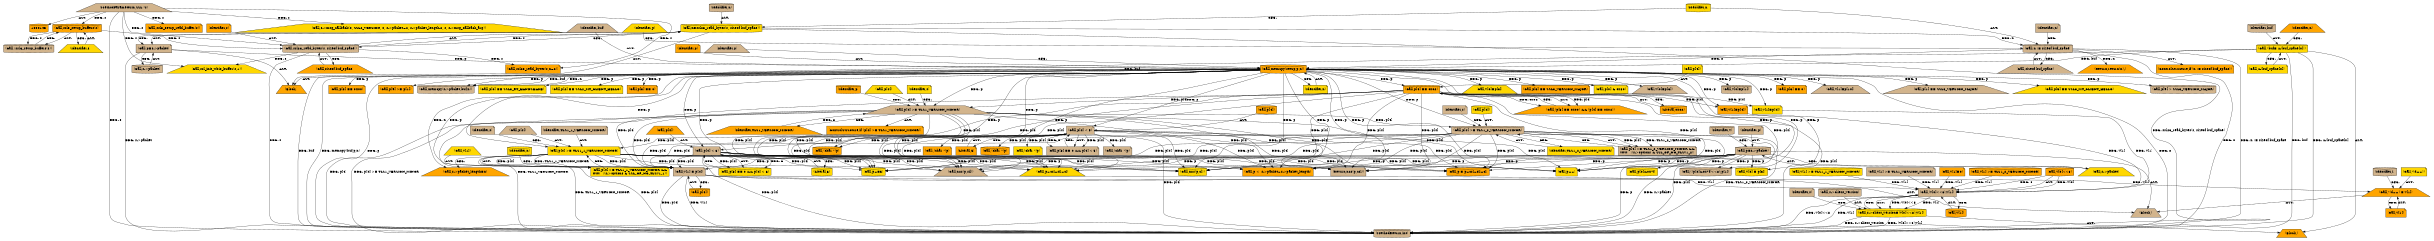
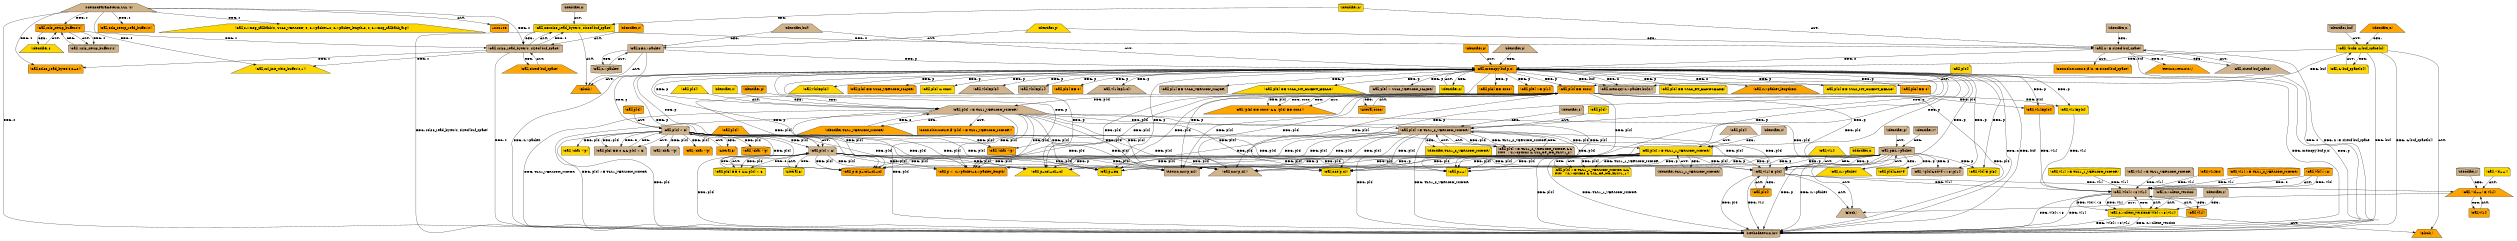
  digraph {
    node [fillcolor=tan shape=note style=filled]
    n1 [label="(Call,v[1] = p[4])"]
    n2 [fillcolor=orange label="(Call,*(d++) = v[1])" shape=trapezium]
    n3 [label="(Call,(v[0]<<8)|v[1])"]
    n4 [label="(MethodReturn,int)" shape=cylinder]
    n5 [label="(Block,)" shape=trapezium]
    n6 [fillcolor=orange label="(Call,p[4])" shape=cylinder]
    n7 [fillcolor=orange label="(Call,v[1])"]
    n8 [fillcolor=gold label="(Call,s->client_version=(v[0]<<8)|v[1])" shape=cylinder]
    n9 [fillcolor=orange label="(Call,v[1])" shape=cylinder]
    n10 [label="(Call,p[4] >= TLS1_VERSION_MINOR)" shape=trapezium]
    n11 [label="(Call,p[4] >= TLS1_2_VERSION_MINOR)" shape=cylinder]
    n12 [fillcolor=orange label="(ControlStructure,if (p[4] >= TLS1_VERSION_MINOR))"]
    n13 [label="(Call,n2s(p,sil))" shape=trapezium]
    n14 [fillcolor=gold label="(Call,p++)"]
    n15 [fillcolor=gold label="(Call,p+=5)" shape=cylinder]
    n16 [label="(Return,n2s(p,csl))"]
    n17 [fillcolor=gold label="(Call,n2s(p,cl))" shape=cylinder]
    n18 [fillcolor=orange label="(Call,p = p+csl+sil+cl)" shape=cylinder]
    n19 [fillcolor=orange label="(Call,p <  s->packet+s->packet_length)"]
    n20 [fillcolor=orange label="(Identifier,TLS1_VERSION_MINOR)" shape=trapezium]
    n21 [fillcolor=gold label="(Call,p+csl+sil+cl)" shape=trapezium]
    n22 [fillcolor=gold label="(Call,p[4] >= TLS1_1_VERSION_MINOR)"]
    n23 [fillcolor=gold label="(Identifier,TLS1_2_VERSION_MINOR)"]
    n24 [label="(Call,p[4] >= TLS1_2_VERSION_MINOR &&\n\t\t\t\t\t   !(s->options & SSL_OP_NO_TLSv1_2))"]
-   n25 [fillcolor=orange label="(Call,memcpy(setup,p,n))" shape=cylinder]
+   n25 [fillcolor=orange label="(Call,memcpy(buf,p,n))" shape=cylinder]
    n26 [fillcolor=orange label="(Call,p[4] == 0x02)" shape=cylinder]
    n27 [label="(Call,p[4] < 6)"]
    n28 [label="(Call,p[4] < 5)"]
    n29 [fillcolor=gold label="(Call,v[0]=p[3])" shape=trapezium]
    n30 [fillcolor=orange label="(Call,p[3] == SSL3_VERSION_MAJOR)"]
    n31 [fillcolor=gold label="(Call,p[0] & 0x80)"]
    n32 [label="(Call,v[0]=p[3])" shape=trapezium]
    n33 [label="(Call,v[0]=p[1])" shape=cylinder]
    n34 [fillcolor=orange label="(Call,p[3] == 0)"]
    n35 [fillcolor=orange label="(Block,)" shape=trapezium]
    n36 [label="(Call,v[1]=p[10])" shape=trapezium]
    n37 [fillcolor=orange label="(Call,(char *)p)" shape=cylinder]
-   n38 [label="(Call,p[1] == SSL3_VERSION_MAJOR)" shape=trapezium]
+   n38 [label="(Call,p[1] == SSL3_VERSION_MAJOR)" shape=cylinder]
    n39 [fillcolor=gold label="(Call,p[5] == SSL3_MT_CLIENT_HELLO)" shape=trapezium]
    n40 [label="(Call,p[9] > SSL3_VERSION_MAJOR)" shape=cylinder]
    n41 [fillcolor=gold label="(Identifier,n)"]
    n42 [fillcolor=orange label="(Call,v[1]=p[4])"]
    n43 [fillcolor=orange label="(Call,p[3] == 0x00)"]
    n44 [label="(Call,((p[0]&0x7f)<<8)|p[1])" shape=cylinder]
    n45 [fillcolor=orange label="(Call,p[9] >= p[1])"]
    n46 [label="(Call,memcpy(s->packet,buf,n))" shape=cylinder]
    n47 [fillcolor=gold label="(Call,p[0] == SSL3_RT_HANDSHAKE)"]
    n48 [fillcolor=orange label="(Call,s->packet_length=n)" shape=trapezium]
    n49 [fillcolor=gold label="(Call,p[2] == SSL2_MT_CLIENT_HELLO)"]
    n50 [fillcolor=orange label="(Call,p[3] == 0)"]
    n51 [fillcolor=gold label="(Call,v[1]=p[4])"]
    n52 [fillcolor=gold label="(Call,v[0] = p[3])" shape=cylinder]
    n53 [fillcolor=orange label="(Literal,0x02)" shape=cylinder]
    n54 [fillcolor=orange label="(Call,(p[3] == 0x00) && (p[4] == 0x02))" shape=trapezium]
    n55 [fillcolor=gold label="(Call,p[3] == 0 && p[4] < 6)" shape=cylinder]
    n56 [fillcolor=gold label="(Literal,6)" shape=cylinder]
    n57 [fillcolor=gold label="(Call,(char *)p)"]
    n58 [label="(Call,p[3] == 0 && p[4] < 5)"]
    n59 [label="(Call,(char *)p)"]
    n60 [fillcolor=orange label="(Call,(char *)p)"]
    n61 [fillcolor=orange label="(Literal,5)"]
    n62 [fillcolor=orange label="(Call,(char *)p)" shape=cylinder]
    n63 [fillcolor=gold label="(Call,p[4] >= TLS1_1_VERSION_MINOR &&\n\t\t\t\t\t   !(s->options & SSL_OP_NO_TLSv1_1))"]
    n64 [label="(Identifier,TLS1_1_VERSION_MINOR)"]
    n65 [fillcolor=gold label="(Call,*buf= &(buf_space[0]))" shape=cylinder]
    n66 [fillcolor=gold label="(Call,&(buf_space[0]))"]
    n67 [fillcolor=orange label="(Block,)" shape=trapezium]
    n68 [label="(Call,p=s->packet)"]
    n69 [label="(Call,s->packet)" shape=cylinder]
    n70 [label="(Call,n != sizeof buf_space)" shape=cylinder]
    n71 [label="(Call,sizeof buf_space)" shape=trapezium]
    n72 [fillcolor=orange label="(ControlStructure,if (n != sizeof buf_space))"]
    n73 [fillcolor=orange label="(Return,return(n);)" shape=trapezium]
    n74 [fillcolor=gold label="(Call,n=ssl23_read_bytes(s, sizeof buf_space))" shape=cylinder]
    n75 [label="(Call,ssl23_read_bytes(s, sizeof buf_space))" shape=cylinder]
    n76 [fillcolor=orange label="(Call,ssl23_read_bytes(s,n+2))"]
    n77 [fillcolor=orange label="(Call,sizeof buf_space)" shape=trapezium]
    n78 [fillcolor=gold label="(Call,ssl_init_wbio_buffer(s,1))" shape=trapezium]
    n79 [fillcolor=orange label="(Call,ssl3_setup_buffers(s))" shape=cylinder]
    n80 [label="(Call,!ssl3_setup_buffers(s))" shape=cylinder]
    n81 [fillcolor=gold label="(Identifier,s)" shape=trapezium]
    n82 [label="(MethodParameterIn,SSL *s)" shape=trapezium]
    n83 [fillcolor=orange label="(Call,ssl3_setup_read_buffer(s))"]
    n84 [fillcolor=gold label="(Call,s->msg_callback(0, SSL2_VERSION, 0, s->packet+2, s->packet_length-2, s, s->msg_callback_arg))" shape=trapezium]
    1000145 [fillcolor=orange shape=cylinder]
    n86 [label="(Call,p=s->packet)" shape=cylinder]
    n87 [fillcolor=gold label="(Call,s->packet)" shape=trapezium]
    n88 [fillcolor=gold label="(Call,p[0]&0x7f)" shape=cylinder]
    n89 [fillcolor=gold label="(Call,*(d++))"]
    n90 [fillcolor=gold label="(Call,v[1])" shape=trapezium]
    n91 [label="(Identifier,v)" shape=cylinder]
    n92 [label="(Identifier,n)"]
    n93 [fillcolor=gold label="(Call,v[1] >= TLS1_1_VERSION_MINOR)" shape=cylinder]
    n94 [label="(Identifier,s)"]
    n95 [label="(Call,s->client_version)" shape=cylinder]
    n96 [label="(Identifier,s)"]
    n97 [label="(Call,v[1] >= TLS1_VERSION_MINOR)"]
    n98 [fillcolor=gold label="(Identifier,n)" shape=cylinder]
    n99 [fillcolor=gold label="(Call,p[4])" shape=trapezium]
    n100 [fillcolor=gold label="(Call,p[4])"]
    n101 [label="(Identifier,i)" shape=cylinder]
    n102 [label="(Call,p[4])" shape=trapezium]
    n103 [label="(Identifier,p)"]
    n104 [fillcolor=orange label="(Call,p[4])" shape=trapezium]
    n105 [fillcolor=orange label="(Identifier,s)"]
    n106 [fillcolor=gold label="(Identifier,s)"]
    n107 [label="(Identifier,s)"]
    n108 [fillcolor=orange label="(Identifier,p)"]
    n109 [fillcolor=orange label="(Call,p[4])" shape=cylinder]
    n110 [fillcolor=orange label="(Call,v[1]=0)"]
    n111 [fillcolor=orange label="(Identifier,p)" shape=cylinder]
    n112 [fillcolor=gold label="(Call,p[4])" shape=cylinder]
    n113 [label="(Identifier,buf)" shape=trapezium]
    n114 [fillcolor=orange label="(Identifier,n)" shape=trapezium]
    n115 [fillcolor=gold label="(Identifier,n)" shape=cylinder]
    n116 [fillcolor=orange label="(Call,v[1] >= TLS1_2_VERSION_MINOR)" shape=cylinder]
    n117 [label="(Identifier,p)" shape=trapezium]
    n118 [fillcolor=gold label="(Identifier,p)" shape=trapezium]
    n119 [label="(Identifier,buf)" shape=cylinder]
    n120 [fillcolor=orange label="(Call,v[0]<<8)" shape=cylinder]
    n121 [label="(Identifier,n)" shape=cylinder]
    n1 -> n2 [label="DDG: v[1]"]
    n1 -> n3 [label="DDG: v[1]"]
    n1 -> n4 [label="DDG: p[4]"]
    n1 -> n4 [label="DDG: v[1]"]
    n1 -> n5 [label="AST: "]
    n1 -> n6 [label="CFG: "]
    n2 -> n5 [label="AST: "]
    n2 -> n7 [label="CFG: "]
    n3 -> n4 [label="DDG: v[0]<<8"]
    n3 -> n4 [label="DDG: v[1]"]
    n3 -> n8 [label="AST: "]
    n3 -> n8 [label="DDG: v[0]<<8"]
    n3 -> n8 [label="DDG: v[1]"]
    n3 -> n9 [label="CFG: "]
    n6 -> n1 [label="AST: "]
    n7 -> n2 [label="AST: "]
    n8 -> n3 [label="CFG: "]
    n8 -> n4 [label="DDG: (v[0]<<8)|v[1]"]
    n8 -> n4 [label="DDG: s->client_version"]
    n8 -> n67 [label="AST: "]
    n9 -> n3 [label="AST: "]
    n10 -> n1 [label="DDG: p[4]"]
    n10 -> n4 [label="DDG: p[4]"]
    n10 -> n4 [label="DDG: TLS1_VERSION_MINOR"]
    n10 -> n4 [label="DDG: p[4] >= TLS1_VERSION_MINOR"]
    n10 -> n11 [label="DDG: p[4]"]
    n10 -> n12 [label="AST: "]
    n10 -> n13 [label="DDG: p[4]"]
    n10 -> n14 [label="DDG: p[4]"]
    n10 -> n15 [label="DDG: p[4]"]
    n10 -> n16 [label="DDG: p[4]"]
    n10 -> n17 [label="DDG: p[4]"]
    n10 -> n18 [label="DDG: p[4]"]
    n10 -> n19 [label="DDG: p[4]"]
    n10 -> n20 [label="CFG: "]
    n10 -> n21 [label="DDG: p[4]"]
    n11 -> n1 [label="DDG: p[4]"]
    n11 -> n4 [label="DDG: p[4]"]
    n11 -> n4 [label="DDG: TLS1_2_VERSION_MINOR"]
    n11 -> n13 [label="DDG: p[4]"]
    n11 -> n14 [label="DDG: p[4]"]
    n11 -> n15 [label="DDG: p[4]"]
    n11 -> n16 [label="DDG: p[4]"]
    n11 -> n17 [label="DDG: p[4]"]
    n11 -> n18 [label="DDG: p[4]"]
    n11 -> n19 [label="DDG: p[4]"]
    n11 -> n21 [label="DDG: p[4]"]
    n11 -> n22 [label="DDG: p[4]"]
    n11 -> n23 [label="CFG: "]
    n11 -> n24 [label="AST: "]
    n11 -> n24 [label="DDG: p[4]"]
    n11 -> n24 [label="DDG: TLS1_2_VERSION_MINOR"]
    n20 -> n10 [label="DDG: 8"]
    n22 -> n1 [label="DDG: p[4]"]
    n22 -> n4 [label="DDG: p[4]"]
    n22 -> n4 [label="DDG: TLS1_1_VERSION_MINOR"]
    n22 -> n13 [label="DDG: p[4]"]
    n22 -> n14 [label="DDG: p[4]"]
    n22 -> n15 [label="DDG: p[4]"]
    n22 -> n16 [label="DDG: p[4]"]
    n22 -> n17 [label="DDG: p[4]"]
    n22 -> n18 [label="DDG: p[4]"]
    n22 -> n19 [label="DDG: p[4]"]
    n22 -> n21 [label="DDG: p[4]"]
    n22 -> n63 [label="AST: "]
    n22 -> n63 [label="DDG: p[4]"]
    n22 -> n63 [label="DDG: TLS1_1_VERSION_MINOR"]
-   n22 -> n48 [label="CFG: "]
+   n22 -> n64 [label="CFG: "]
    n23 -> n11 [label="AST: "]
    n24 -> n11 [label="CFG: "]
    n25 -> n1 [label="DDG: p"]
    n25 -> n4 [label="DDG: n"]
    n25 -> n4 [label="DDG: buf"]
    n25 -> n4 [label="DDG: memcpy(buf,p,n)"]
    n25 -> n4 [label="DDG: p"]
    n25 -> n10 [label="DDG: p"]
    n25 -> n11 [label="DDG: p"]
    n25 -> n13 [label="DDG: p"]
    n25 -> n14 [label="DDG: p"]
    n25 -> n15 [label="DDG: p"]
    n25 -> n16 [label="DDG: p"]
    n25 -> n17 [label="DDG: p"]
    n25 -> n18 [label="DDG: p"]
    n25 -> n19 [label="DDG: p"]
    n25 -> n21 [label="DDG: p"]
    n25 -> n22 [label="DDG: p"]
    n25 -> n26 [label="DDG: p"]
    n25 -> n27 [label="DDG: p"]
    n25 -> n28 [label="DDG: p"]
    n25 -> n29 [label="DDG: p"]
    n25 -> n30 [label="DDG: p"]
    n25 -> n31 [label="DDG: p"]
    n25 -> n32 [label="DDG: p"]
    n25 -> n33 [label="DDG: p"]
    n25 -> n34 [label="DDG: p"]
    n25 -> n35 [label="AST: "]
    n25 -> n36 [label="DDG: p"]
    n25 -> n37 [label="DDG: p"]
    n25 -> n38 [label="DDG: p"]
    n25 -> n39 [label="DDG: p"]
    n25 -> n40 [label="DDG: p"]
    n25 -> n41 [label="CFG: "]
    n25 -> n42 [label="DDG: p"]
    n25 -> n43 [label="DDG: p"]
    n25 -> n44 [label="DDG: p"]
    n25 -> n45 [label="DDG: p"]
    n25 -> n46 [label="DDG: buf"]
    n25 -> n46 [label="DDG: n"]
    n25 -> n47 [label="DDG: p"]
    n25 -> n48 [label="DDG: n"]
    n25 -> n49 [label="DDG: p"]
    n25 -> n50 [label="DDG: p"]
    n25 -> n51 [label="DDG: p"]
    n25 -> n52 [label="DDG: p"]
    n26 -> n1 [label="DDG: p[4]"]
    n26 -> n4 [label="DDG: p[4]"]
    n26 -> n10 [label="DDG: p[4]"]
    n26 -> n13 [label="DDG: p[4]"]
    n26 -> n14 [label="DDG: p[4]"]
    n26 -> n15 [label="DDG: p[4]"]
    n26 -> n16 [label="DDG: p[4]"]
    n26 -> n17 [label="DDG: p[4]"]
    n26 -> n18 [label="DDG: p[4]"]
    n26 -> n19 [label="DDG: p[4]"]
    n26 -> n21 [label="DDG: p[4]"]
    n26 -> n42 [label="DDG: p[4]"]
    n26 -> n51 [label="DDG: p[4]"]
    n26 -> n53 [label="CFG: "]
    n26 -> n54 [label="AST: "]
    n26 -> n54 [label="DDG: p[4]"]
    n26 -> n54 [label="DDG: 0x02"]
    n27 -> n1 [label="DDG: p[4]"]
    n27 -> n4 [label="DDG: p[4]"]
    n27 -> n13 [label="DDG: p[4]"]
    n27 -> n14 [label="DDG: p[4]"]
    n27 -> n15 [label="DDG: p[4]"]
    n27 -> n16 [label="DDG: p[4]"]
    n27 -> n17 [label="DDG: p[4]"]
    n27 -> n18 [label="DDG: p[4]"]
    n27 -> n19 [label="DDG: p[4]"]
    n27 -> n21 [label="DDG: p[4]"]
    n27 -> n55 [label="AST: "]
    n27 -> n55 [label="DDG: p[4]"]
    n27 -> n55 [label="DDG: 6"]
    n27 -> n56 [label="CFG: "]
    n28 -> n1 [label="DDG: p[4]"]
    n28 -> n4 [label="DDG: p[4]"]
    n28 -> n13 [label="DDG: p[4]"]
    n28 -> n14 [label="DDG: p[4]"]
    n28 -> n15 [label="DDG: p[4]"]
    n28 -> n16 [label="DDG: p[4]"]
    n28 -> n17 [label="DDG: p[4]"]
    n28 -> n18 [label="DDG: p[4]"]
    n28 -> n19 [label="DDG: p[4]"]
    n28 -> n21 [label="DDG: p[4]"]
    n28 -> n27 [label="DDG: p[4]"]
    n28 -> n37 [label="DDG: p[4]"]
    n28 -> n57 [label="DDG: p[4]"]
    n28 -> n58 [label="AST: "]
    n28 -> n58 [label="DDG: p[4]"]
    n28 -> n58 [label="DDG: 5"]
    n28 -> n59 [label="DDG: p[4]"]
    n28 -> n60 [label="DDG: p[4]"]
    n28 -> n61 [label="CFG: "]
    n28 -> n62 [label="DDG: p[4]"]
    n41 -> n25 [label="AST: "]
    n42 -> n3 [label="DDG: v[1]"]
    n51 -> n3 [label="DDG: v[1]"]
    n53 -> n26 [label="AST: "]
    n54 -> n26 [label="CFG: "]
    n55 -> n27 [label="CFG: "]
    n56 -> n27 [label="AST: "]
    n58 -> n28 [label="CFG: "]
    n61 -> n28 [label="AST: "]
    n63 -> n22 [label="CFG: "]
    n64 -> n22 [label="AST: "]
    n65 -> n4 [label="DDG: buf"]
    n65 -> n4 [label="DDG: &(buf_space[0])"]
    n65 -> n25 [label="DDG: buf"]
    n65 -> n46 [label="DDG: buf"]
    n65 -> n66 [label="CFG: "]
    n65 -> n67 [label="AST: "]
    n66 -> n65 [label="AST: "]
    n68 -> n4 [label="DDG: s->packet"]
    n68 -> n25 [label="DDG: p"]
    n68 -> n35 [label="AST: "]
    n68 -> n69 [label="CFG: "]
    n69 -> n68 [label="AST: "]
    n70 -> n4 [label="DDG: n"]
    n70 -> n4 [label="DDG: n != sizeof buf_space"]
    n70 -> n25 [label="DDG: n"]
    n70 -> n71 [label="CFG: "]
    n70 -> n72 [label="AST: "]
    n70 -> n73 [label="DDG: n"]
    n71 -> n70 [label="AST: "]
    n74 -> n4 [label="DDG: ssl23_read_bytes(s, sizeof buf_space)"]
    n74 -> n35 [label="AST: "]
    n74 -> n70 [label="DDG: n"]
    n74 -> n75 [label="CFG: "]
    n75 -> n4 [label="DDG: s"]
    n75 -> n74 [label="AST: "]
    n75 -> n74 [label="DDG: s"]
    n75 -> n76 [label="DDG: s"]
    n75 -> n77 [label="CFG: "]
    n75 -> n78 [label="DDG: s"]
    n77 -> n75 [label="AST: "]
    n79 -> n75 [label="DDG: s"]
    n79 -> n80 [label="AST: "]
    n79 -> n80 [label="DDG: s"]
    n79 -> n81 [label="CFG: "]
    n80 -> n79 [label="CFG: "]
    n81 -> n79 [label="AST: "]
    n82 -> n4 [label="DDG: s"]
    n82 -> n75 [label="DDG: s"]
    n82 -> n76 [label="DDG: s"]
    n82 -> n78 [label="DDG: s"]
    n82 -> n79 [label="DDG: s"]
    n82 -> n83 [label="DDG: s"]
    n82 -> n84 [label="DDG: s"]
    n82 -> 1000145 [label="AST: "]
    n86 -> n1 [label="DDG: p"]
    n86 -> n4 [label="DDG: p"]
    n86 -> n4 [label="DDG: s->packet"]
    n86 -> n5 [label="AST: "]
    n86 -> n13 [label="DDG: p"]
    n86 -> n14 [label="DDG: p"]
    n86 -> n15 [label="DDG: p"]
    n86 -> n16 [label="DDG: p"]
    n86 -> n17 [label="DDG: p"]
    n86 -> n18 [label="DDG: p"]
    n86 -> n19 [label="DDG: p"]
    n86 -> n21 [label="DDG: p"]
    n86 -> n44 [label="DDG: p"]
    n86 -> n52 [label="DDG: p"]
    n86 -> n87 [label="CFG: "]
    n86 -> n88 [label="DDG: p"]
    n87 -> n86 [label="AST: "]
    n89 -> n2 [label="AST: "]
    n90 -> n1 [label="AST: "]
    n91 -> n86 [label="CFG: "]
    n92 -> n70 [label="CFG: "]
    n93 -> n3 [label="DDG: v[1]"]
    n94 -> n22 [label="CFG: "]
    n95 -> n8 [label="AST: "]
    n96 -> n8 [label="CFG: "]
    n97 -> n3 [label="DDG: v[1]"]
    n98 -> n70 [label="AST: "]
    n98 -> n74 [label="CFG: "]
    n99 -> n10 [label="AST: "]
    n100 -> n26 [label="AST: "]
    n101 -> n2 [label="CFG: "]
    n102 -> n22 [label="AST: "]
    n103 -> n86 [label="AST: "]
    n104 -> n27 [label="AST: "]
    n105 -> n75 [label="AST: "]
    n106 -> n10 [label="CFG: "]
    n107 -> n11 [label="CFG: "]
    n108 -> n25 [label="AST: "]
    n109 -> n28 [label="AST: "]
    n110 -> n3 [label="DDG: v[1]"]
    n111 -> n10 [label="CFG: "]
    n112 -> n11 [label="AST: "]
    n113 -> n25 [label="AST: "]
    n113 -> n68 [label="CFG: "]
    n114 -> n65 [label="CFG: "]
    n115 -> n1 [label="CFG: "]
    n116 -> n3 [label="DDG: v[1]"]
    n117 -> n25 [label="CFG: "]
    n118 -> n68 [label="AST: "]
    n118 -> n70 [label="CFG: "]
    n119 -> n65 [label="AST: "]
    n120 -> n3 [label="AST: "]
    n120 -> n3 [label="DDG: v[0]"]
    n120 -> n3 [label="DDG: 8"]
    n121 -> n74 [label="AST: "]
  }
